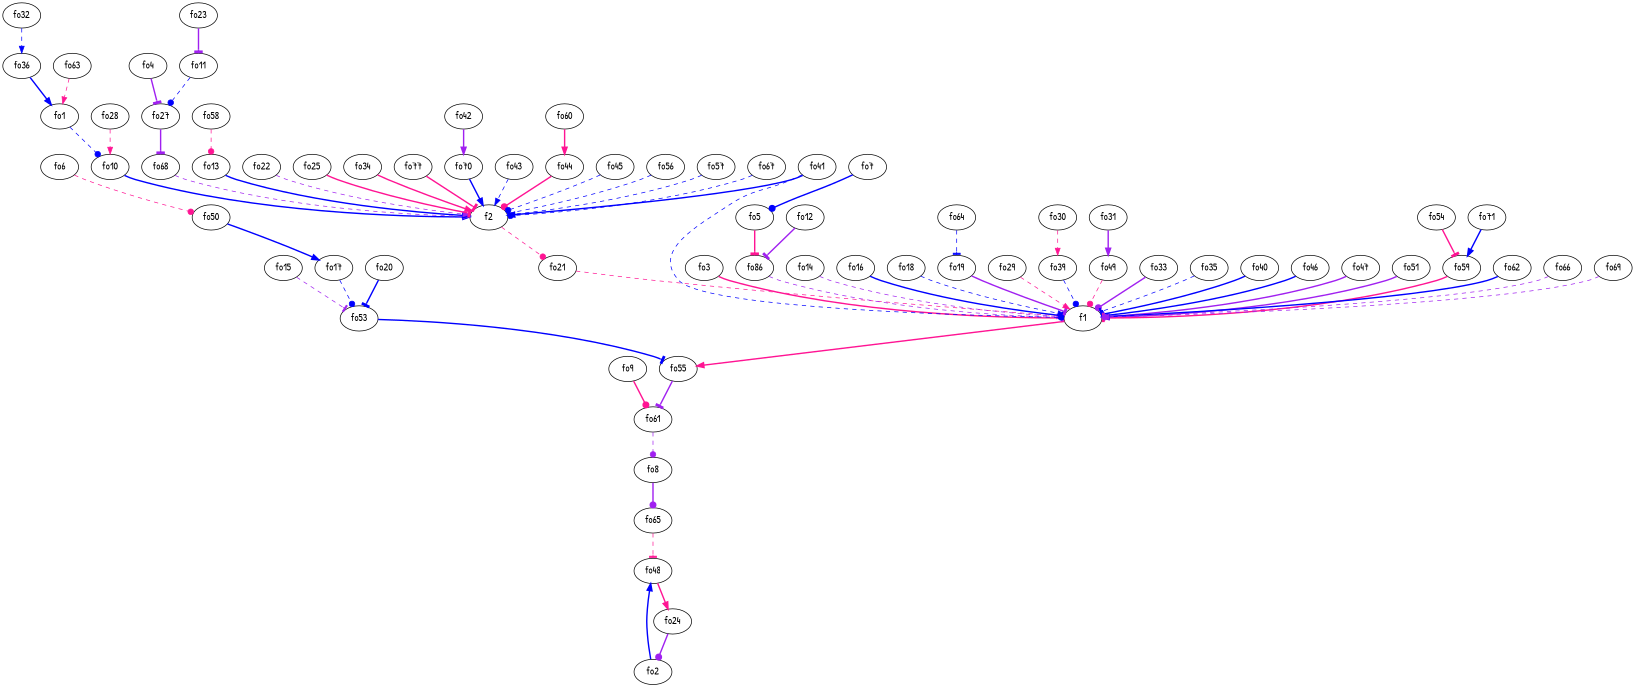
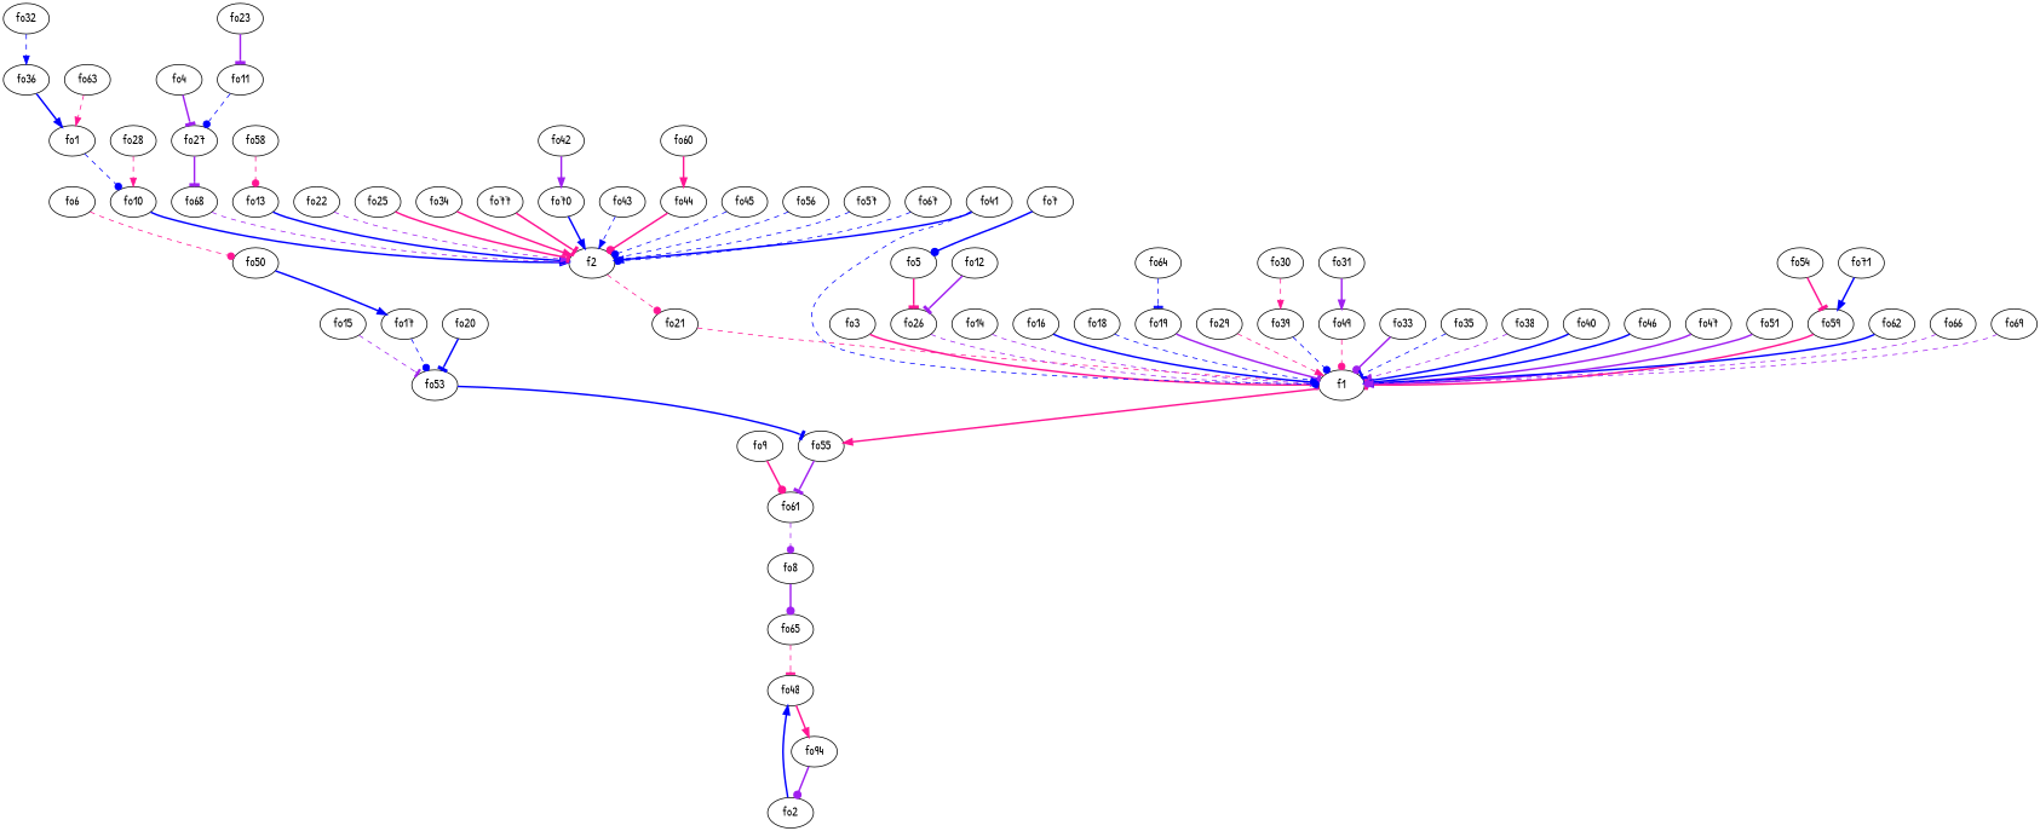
  strict digraph {
    fontname="Patrick Hand"
    node [fontname="Patrick Hand"]
    edge [arrowhead=normal color=blue fontname="Patrick Hand" style=bold weight=2]
    f1
    fo55
    fo61
    f2
    fo21
    fo1
    fo10
    fo2
    fo48
-   fo24
+   fo24 [label=fo94]
    fo3
    fo4
    fo27
    fo68
    fo5
-   fo26 [label=fo86]
+   fo26
    fo6
    fo50
    fo7
    fo8
    fo65
    fo9
    fo11
    fo12
    fo13
    fo14
    fo15
    fo53
    fo16
    fo17
    fo18
    fo19
    fo20
    fo22
    fo23
    fo25
    fo28
    fo29
    fo30
    fo39
    fo31
    fo49
    fo32
    fo36
    fo33
    fo34
    fo35
    n48 [label=fo77]
+   fo38
    fo40
    fo41
    fo42
    fo70
    fo43
    fo44
    fo45
    fo46
    fo47
    fo51
    fo54
    fo59
    fo56
    fo57
    fo58
    fo60
    fo62
    fo63
    fo64
    fo66
    fo67
    fo69
    fo71
    f1 -> fo55 [color=deeppink]
    fo55 -> fo61 [arrowhead=tee color=purple]
    fo61 -> fo8 [arrowhead=dot color=purple style=dashed]
    f2 -> fo21 [arrowhead=dot color=deeppink style=dashed]
    fo21 -> f1 [arrowhead=tee color=deeppink style=dashed]
    fo1 -> fo10 [arrowhead=dot style=dashed]
    fo10 -> f2
    fo2 -> fo48
    fo48 -> fo24 [color=deeppink]
    fo24 -> fo2 [arrowhead=dot color=purple]
    fo3 -> f1 [arrowhead=tee color=deeppink]
    fo4 -> fo27 [arrowhead=tee color=purple]
    fo27 -> fo68 [arrowhead=tee color=purple]
    fo68 -> f2 [color=purple style=dashed]
    fo5 -> fo26 [arrowhead=tee color=deeppink]
    fo26 -> f1 [arrowhead=tee color=purple style=dashed]
    fo6 -> fo50 [arrowhead=dot color=deeppink style=dashed]
    fo50 -> fo17
    fo7 -> fo5 [arrowhead=dot]
    fo8 -> fo65 [arrowhead=dot color=purple]
    fo65 -> fo48 [arrowhead=tee color=deeppink style=dashed]
    fo9 -> fo61 [arrowhead=dot color=deeppink]
    fo11 -> fo27 [arrowhead=dot style=dashed]
    fo12 -> fo26 [arrowhead=tee color=purple]
    fo13 -> f2
    fo14 -> f1 [color=purple style=dashed]
    fo15 -> fo53 [arrowhead=tee color=purple style=dashed]
    fo53 -> fo55 [arrowhead=tee]
    fo16 -> f1 [arrowhead=tee]
    fo17 -> fo53 [arrowhead=dot style=dashed]
    fo18 -> f1 [style=dashed]
    fo19 -> f1 [arrowhead=tee color=purple]
    fo20 -> fo53 [arrowhead=tee]
    fo22 -> f2 [color=purple style=dashed]
    fo23 -> fo11 [arrowhead=tee color=purple]
    fo25 -> f2 [arrowhead=tee color=deeppink]
    fo28 -> fo10 [color=deeppink style=dashed]
    fo29 -> f1 [color=deeppink style=dashed]
    fo30 -> fo39 [color=deeppink style=dashed]
    fo39 -> f1 [arrowhead=dot style=dashed]
    fo31 -> fo49 [color=purple]
    fo49 -> f1 [arrowhead=dot color=deeppink style=dashed]
    fo32 -> fo36 [style=dashed]
    fo36 -> fo1
    fo33 -> f1 [arrowhead=dot color=purple]
    fo34 -> f2 [color=deeppink]
    fo35 -> f1 [arrowhead=tee style=dashed]
    n48 -> f2 [arrowhead=tee color=deeppink]
+   fo38 -> f1 [color=purple style=dashed]
    fo40 -> f1 [arrowhead=tee]
    fo41 -> f1 [arrowhead=dot style=dashed]
    fo41 -> f2
    fo42 -> fo70 [color=purple]
    fo70 -> f2
    fo43 -> f2 [style=dashed]
    fo44 -> f2 [arrowhead=dot color=deeppink]
    fo45 -> f2 [arrowhead=dot style=dashed]
    fo46 -> f1 [arrowhead=tee]
    fo47 -> f1 [arrowhead=tee color=purple]
    fo51 -> f1 [color=purple]
    fo54 -> fo59 [arrowhead=tee color=deeppink]
    fo59 -> f1 [arrowhead=tee color=deeppink]
    fo56 -> f2 [arrowhead=tee style=dashed]
    fo57 -> f2 [arrowhead=tee style=dashed]
    fo58 -> fo13 [arrowhead=dot color=deeppink style=dashed]
    fo60 -> fo44 [color=deeppink]
    fo62 -> f1
    fo63 -> fo1 [color=deeppink style=dashed]
    fo64 -> fo19 [arrowhead=tee style=dashed]
    fo66 -> f1 [color=purple style=dashed]
    fo67 -> f2 [arrowhead=dot style=dashed]
    fo69 -> f1 [arrowhead=dot color=purple style=dashed]
    fo71 -> fo59
  }
